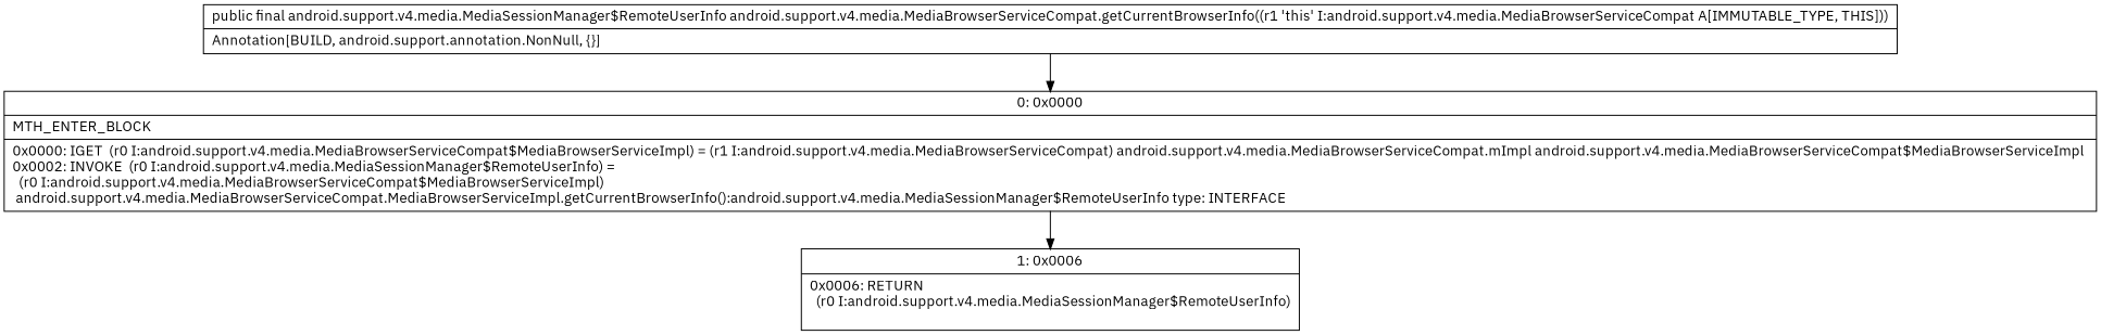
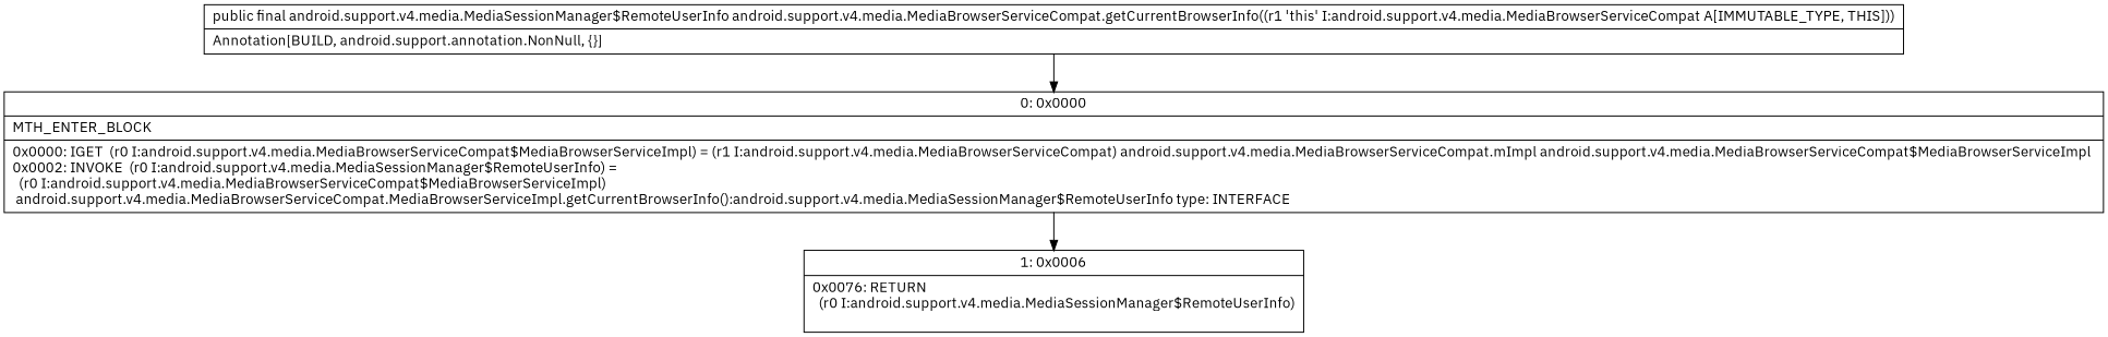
  digraph {
    fontname="IBM Plex Sans"
    node [shape=record fontname="IBM Plex Sans"]
    edge [fontname="IBM Plex Sans"]
    n1 [label="{0\:\ 0x0000|MTH_ENTER_BLOCK\l|0x0000: IGET  (r0 I:android.support.v4.media.MediaBrowserServiceCompat$MediaBrowserServiceImpl) = (r1 I:android.support.v4.media.MediaBrowserServiceCompat) android.support.v4.media.MediaBrowserServiceCompat.mImpl android.support.v4.media.MediaBrowserServiceCompat$MediaBrowserServiceImpl \l0x0002: INVOKE  (r0 I:android.support.v4.media.MediaSessionManager$RemoteUserInfo) = \l  (r0 I:android.support.v4.media.MediaBrowserServiceCompat$MediaBrowserServiceImpl)\l android.support.v4.media.MediaBrowserServiceCompat.MediaBrowserServiceImpl.getCurrentBrowserInfo():android.support.v4.media.MediaSessionManager$RemoteUserInfo type: INTERFACE \l}"]
-   n2 [label="{1\:\ 0x0006|0x0006: RETURN  \l  (r0 I:android.support.v4.media.MediaSessionManager$RemoteUserInfo)\l \l}"]
+   n2 [label="{1\:\ 0x0006|0x0076: RETURN  \l  (r0 I:android.support.v4.media.MediaSessionManager$RemoteUserInfo)\l \l}"]
    n3 [label="{public final android.support.v4.media.MediaSessionManager$RemoteUserInfo android.support.v4.media.MediaBrowserServiceCompat.getCurrentBrowserInfo((r1 'this' I:android.support.v4.media.MediaBrowserServiceCompat A[IMMUTABLE_TYPE, THIS]))  | Annotation[BUILD, android.support.annotation.NonNull, \{\}]\l}"]
    n1 -> n2
    n3 -> n1
  }
